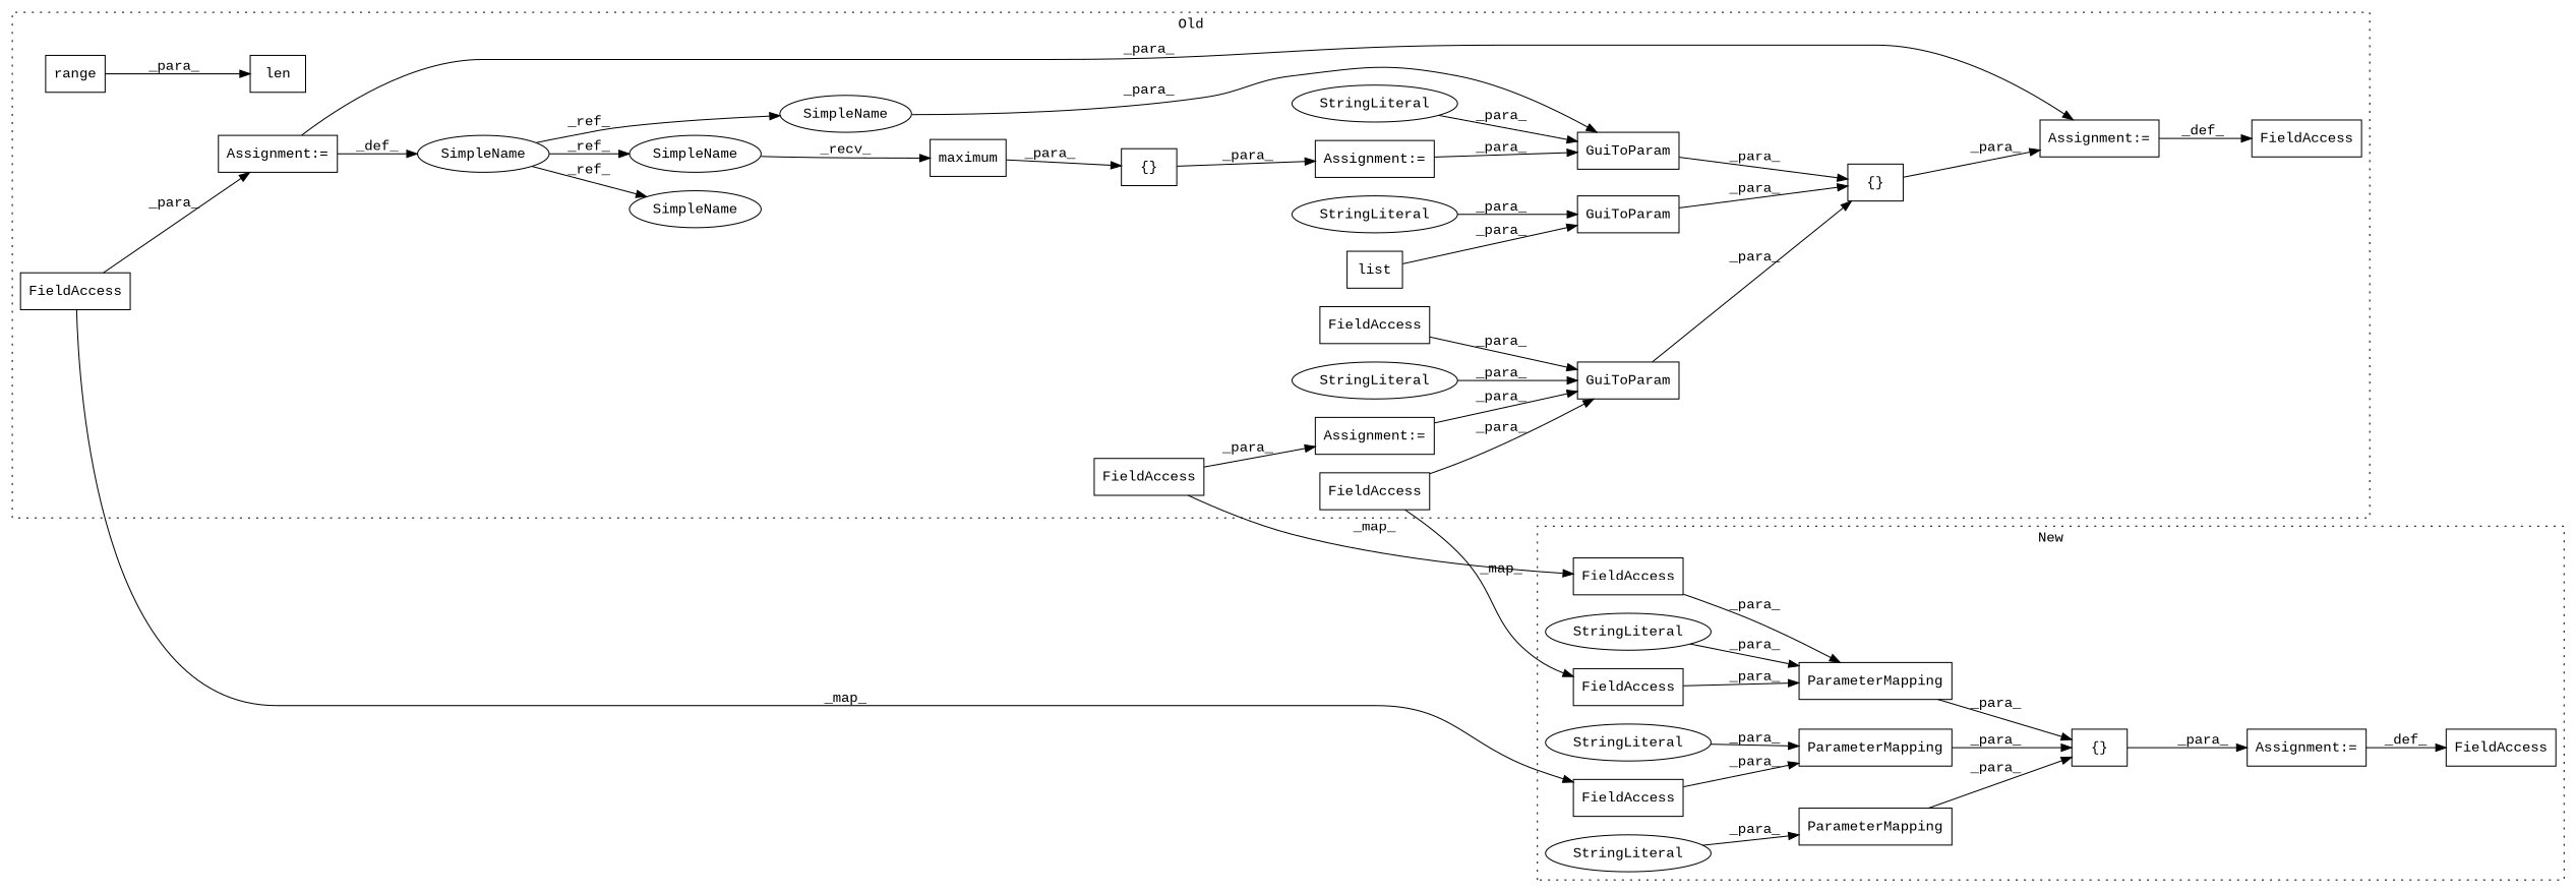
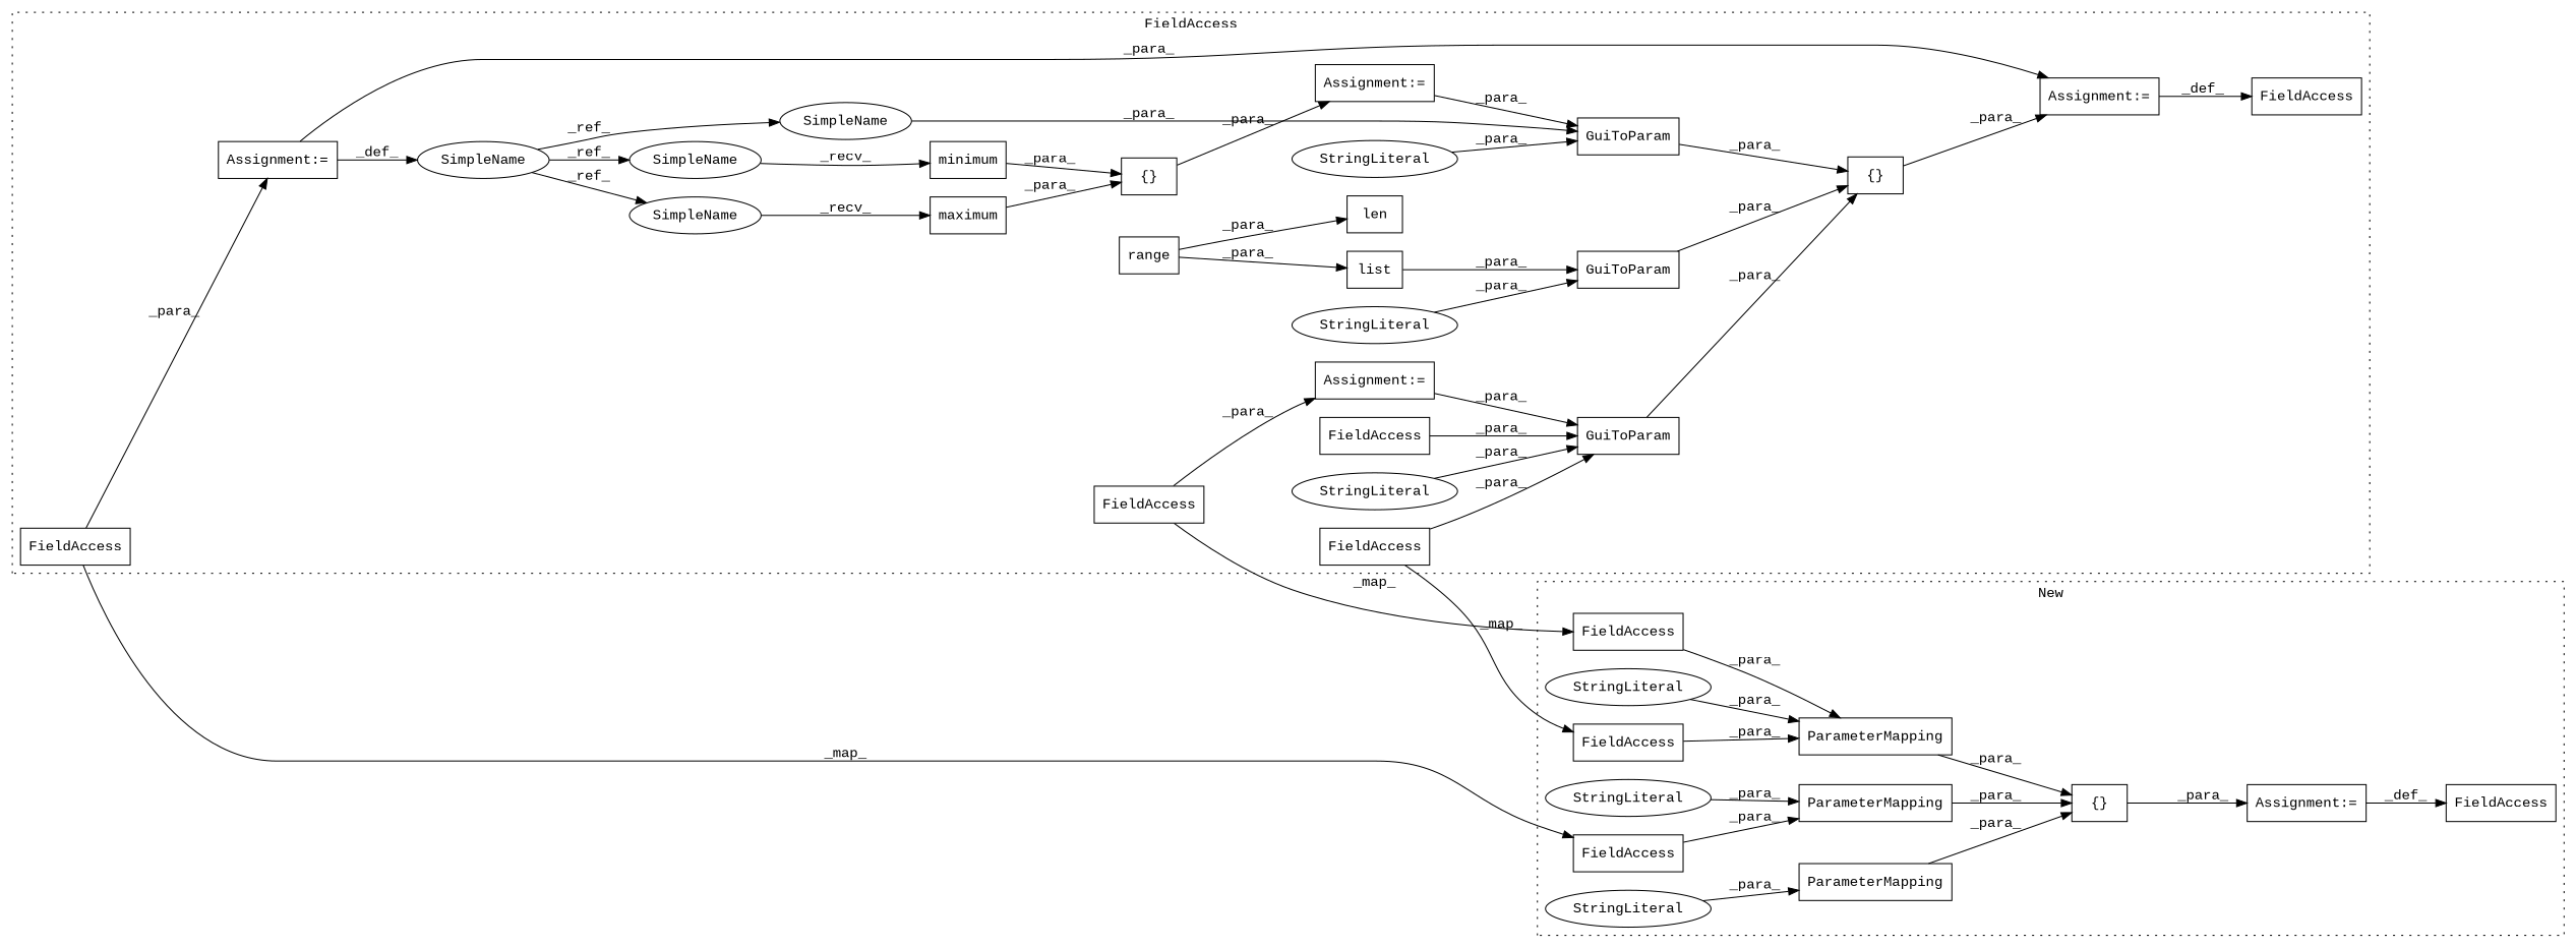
  digraph {
    fontname="Liberation Mono"
    rankdir=LR
    node [a=32 fontname="Liberation Mono" l=1 shape=box]
    edge [fontname="Liberation Mono"]
    n1 [l="5,1" label=list s="1073,1097"]
    n2 [a=4 l="1,1" label="{}" s="842,1195"]
    n3 [l="6,1" label=range s="1078,1096"]
    n4 [a=4 l="1,1" label="{}" s="763,799"]
    n5 [l="4,1" label=len s="1084,1095"]
    n6 [l=9 label=maximum s=790]
    n7 [a=7 label="Assignment:=" s=642]
    n8 [a=7 label="Assignment:=" s=753]
+   n9 [l=9 label=minimum s=772]
    n10 [a=42 l=7 label=SimpleName s=701 shape=ellipse]
    n11 [a=22 l=18 label=FieldAccess s=806]
    n12 [l="11,1" label=GuiToParam s="1100,1194"]
    n13 [a=45 l=13 label=StringLiteral s=1111 shape=ellipse]
    n14 [l="11,1" label=GuiToParam s="843,969"]
    n15 [a=45 l=8 label=StringLiteral s=854 shape=ellipse]
    n16 [a=7 label="Assignment:=" s=824]
    n17 [a=7 label="Assignment:=" s=708]
    n18 [l="11,1" label=GuiToParam s="971,1098"]
    n19 [a=45 l=9 label=StringLiteral s=982 shape=ellipse]
    n20 [a=22 l=15 label=FieldAccess s=920]
    n21 [a=22 l=25 label=FieldAccess s=863]
    n22 [a=22 l=28 label=FieldAccess s=709]
    n23 [a=22 l=19 label=FieldAccess s=643]
    n24 [a=42 l=7 label=SimpleName s=764 shape=ellipse]
    n25 [a=42 l=7 label=SimpleName s=1125 shape=ellipse]
    n26 [a=42 l=7 label=SimpleName s=782 shape=ellipse]
    n27 [l="17,1" label=ParameterMapping s="499,571"]
    n28 [a=4 l="1,1" label="{}" s="425,633"]
    n29 [a=45 l=9 label=StringLiteral s=516 shape=ellipse]
    n30 [l="17,1" label=ParameterMapping s="426,497"]
    n31 [a=45 l=8 label=StringLiteral s=443 shape=ellipse]
    n32 [a=22 l=15 label=FieldAccess s=392]
    n33 [a=7 label="Assignment:=" s=407]
    n34 [l="17,1" label=ParameterMapping s="573,632"]
    n35 [a=45 l=13 label=StringLiteral s=590 shape=ellipse]
    n36 [a=22 l=25 label=FieldAccess s=452]
    n37 [a=22 l=28 label=FieldAccess s=604]
    n38 [a=22 l=19 label=FieldAccess s=478]
    subgraph cluster_1 {
-     label=Old
+     label=FieldAccess
      style=dotted
      n1
      n2
      n3
      n4
      n5
      n6
      n7
      n8
+     n9
      n10
      n11
      n12
      n13
      n14
      n15
      n16
      n17
      n18
      n19
      n20
      n21
      n22
      n23
      n24
      n25
      n26
    }
    subgraph cluster_2 {
      label=New
      style=dotted
      n27
      n28
      n29
      n30
      n31
      n32
      n33
      n34
      n35
      n36
      n37
      n38
    }
    n1 -> n18 [label=_para_]
    n2 -> n16 [label=_para_]
+   n3 -> n1 [label=_para_]
    n3 -> n5 [label=_para_]
    n4 -> n8 [label=_para_]
    n6 -> n4 [label=_para_]
    n7 -> n14 [label=_para_]
    n8 -> n12 [label=_para_]
+   n9 -> n4 [label=_para_]
    n10 -> n24 [label=_ref_]
    n10 -> n25 [label=_ref_]
    n10 -> n26 [label=_ref_]
    n12 -> n2 [label=_para_]
    n13 -> n12 [label=_para_]
    n14 -> n2 [label=_para_]
    n15 -> n14 [label=_para_]
    n16 -> n11 [label=_def_]
    n17 -> n10 [label=_def_]
    n17 -> n16 [label=_para_]
    n18 -> n2 [label=_para_]
    n19 -> n18 [label=_para_]
    n20 -> n14 [label=_para_]
    n21 -> n14 [label=_para_]
    n21 -> n36 [label=_map_]
    n22 -> n17 [label=_para_]
    n22 -> n37 [label=_map_]
    n23 -> n7 [label=_para_]
    n23 -> n38 [label=_map_]
+   n24 -> n9 [label=_recv_]
    n25 -> n12 [label=_para_]
    n26 -> n6 [label=_recv_]
    n27 -> n28 [label=_para_]
    n28 -> n33 [label=_para_]
    n29 -> n27 [label=_para_]
    n30 -> n28 [label=_para_]
    n31 -> n30 [label=_para_]
    n33 -> n32 [label=_def_]
    n34 -> n28 [label=_para_]
    n35 -> n34 [label=_para_]
    n36 -> n30 [label=_para_]
    n37 -> n34 [label=_para_]
    n38 -> n30 [label=_para_]
  }
